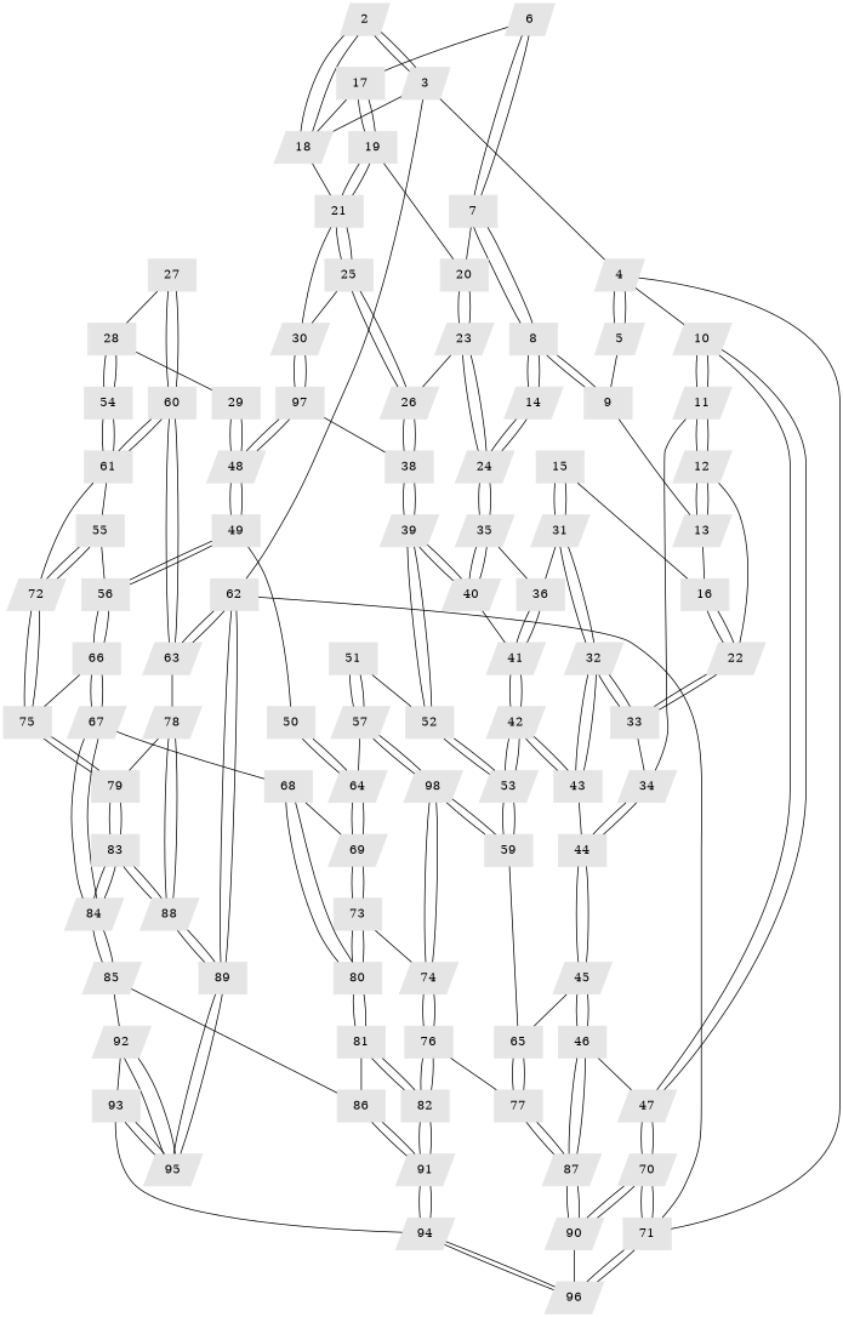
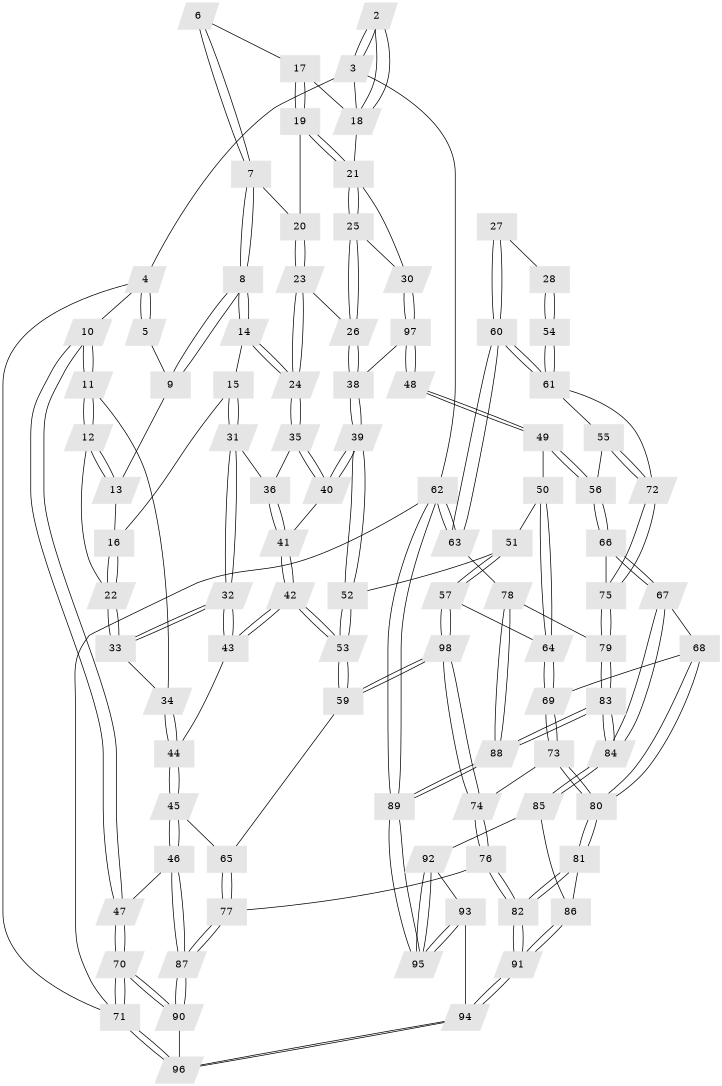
  graph {
    node [color=gray90 shape=parallelogram style=filled]
    2
    3
    18
    6
    7 [shape=box]
    17 [shape=box]
    4
    62 [shape=box]
    21 [shape=box]
    5
    10
    71 [shape=box]
    27 [shape=box]
    28 [shape=box]
    60 [shape=box]
    63
    89 [shape=box]
    9 [shape=box]
    11
    47
    96
    13
    8 [shape=box]
    20 [shape=box]
    19 [shape=box]
    14
    23
    15 [shape=box]
    24
    16 [shape=box]
    12
    34
    70
    22
    44 [shape=box]
    33 [shape=box]
    31
    35
    32
    36 [shape=box]
    25 [shape=box]
    30
    26
    38 [shape=box]
    40
    n46 [label=97 shape=box]
    39
-   29 [shape=box]
    54 [shape=box]
    61 [shape=box]
    48
    49 [shape=box]
    43 [shape=box]
    41
    45
    42
    52 [shape=box]
    53
    59 [shape=box]
    46 [shape=box]
    65 [shape=box]
    87
    77 [shape=box]
    90
    50 [shape=box]
    56 [shape=box]
    51 [shape=box]
    64
    66 [shape=box]
    57
    69
    n72 [label=98]
    55 [shape=box]
    72
    75 [shape=box]
    67
    74
    76 [shape=box]
    78
    95
    79 [shape=box]
    88
    73 [shape=box]
    68 [shape=box]
    84
    80 [shape=box]
    85
    81 [shape=box]
    82 [shape=box]
    83 [shape=box]
    91
    86 [shape=box]
    94
    92
    93 [shape=box]
    2 -- 3
    2 -- 3
    2 -- 18
    2 -- 18
    3 -- 18
    3 -- 4
    3 -- 62
    18 -- 21
    6 -- 7
    6 -- 7
    6 -- 17
    7 -- 8
    7 -- 8
    7 -- 20
    17 -- 18
    17 -- 19
    17 -- 19
    4 -- 5
    4 -- 5
    4 -- 10
    4 -- 71
    62 -- 71
    62 -- 63
    62 -- 63
    62 -- 89
    62 -- 89
    21 -- 25
    21 -- 25
    21 -- 30
    5 -- 9
    10 -- 11
    10 -- 11
    10 -- 47
    10 -- 47
    71 -- 96
    71 -- 96
    27 -- 28
    27 -- 60
    27 -- 60
-   28 -- 29
    28 -- 54
    28 -- 54
    60 -- 63
    60 -- 63
    60 -- 61
    60 -- 61
    63 -- 78
    89 -- 95
    89 -- 95
    9 -- 13
    11 -- 12
    11 -- 12
    11 -- 34
    47 -- 70
    47 -- 70
    13 -- 16
    8 -- 9
    8 -- 9
    8 -- 14
    8 -- 14
    20 -- 23
    20 -- 23
    19 -- 21
    19 -- 21
    19 -- 20
+   14 -- 15
    14 -- 24
    14 -- 24
    23 -- 24
    23 -- 24
    23 -- 26
    15 -- 16
    15 -- 31
    15 -- 31
    24 -- 35
    24 -- 35
    16 -- 22
    16 -- 22
    12 -- 13
    12 -- 13
    12 -- 22
    34 -- 44
    34 -- 44
    70 -- 71
    70 -- 71
    70 -- 90
    70 -- 90
    22 -- 33
    22 -- 33
    44 -- 45
    44 -- 45
    33 -- 34
    31 -- 32
    31 -- 32
    31 -- 36
    35 -- 36
    35 -- 40
    35 -- 40
    32 -- 33
    32 -- 33
    32 -- 43
    32 -- 43
    36 -- 41
    36 -- 41
    25 -- 30
    25 -- 26
    25 -- 26
    30 -- n46
    30 -- n46
    26 -- 38
    26 -- 38
    38 -- 39
    38 -- 39
    40 -- 41
    n46 -- 38
    n46 -- 48
    n46 -- 48
    39 -- 40
    39 -- 40
    39 -- 52
    39 -- 52
-   29 -- 48
-   29 -- 48
    54 -- 61
    54 -- 61
    61 -- 55
    61 -- 72
    48 -- 49
    48 -- 49
    49 -- 50
    49 -- 56
    49 -- 56
    43 -- 44
    41 -- 42
    41 -- 42
    45 -- 46
    45 -- 46
    45 -- 65
    42 -- 43
    42 -- 43
    42 -- 53
    42 -- 53
    52 -- 53
    52 -- 53
    53 -- 59
    53 -- 59
    59 -- 65
    46 -- 47
    46 -- 87
    46 -- 87
    65 -- 77
    65 -- 77
    87 -- 90
    87 -- 90
    77 -- 87
    77 -- 87
    90 -- 96
+   50 -- 51
    50 -- 64
    50 -- 64
    56 -- 66
    56 -- 66
    51 -- 52
    51 -- 57
    51 -- 57
    64 -- 69
    64 -- 69
    66 -- 75
    66 -- 67
    66 -- 67
    57 -- 64
    57 -- n72
    57 -- n72
    69 -- 73
    69 -- 73
    n72 -- 59
    n72 -- 59
    n72 -- 74
    n72 -- 74
    55 -- 56
    55 -- 72
    55 -- 72
    72 -- 75
    72 -- 75
    75 -- 79
    75 -- 79
    67 -- 68
    67 -- 84
    67 -- 84
    74 -- 76
    74 -- 76
    76 -- 77
    76 -- 82
    76 -- 82
    78 -- 79
    78 -- 88
    78 -- 88
    79 -- 83
    79 -- 83
    88 -- 89
    88 -- 89
    73 -- 74
    73 -- 80
    73 -- 80
    68 -- 69
    68 -- 80
    68 -- 80
    84 -- 85
    84 -- 85
    80 -- 81
    80 -- 81
    85 -- 86
    85 -- 92
    81 -- 82
    81 -- 82
    81 -- 86
    82 -- 91
    82 -- 91
    83 -- 88
    83 -- 88
    83 -- 84
    83 -- 84
    91 -- 94
    91 -- 94
    86 -- 91
    86 -- 91
    94 -- 96
    94 -- 96
    92 -- 95
    92 -- 95
    92 -- 93
    93 -- 95
    93 -- 95
    93 -- 94
  }
